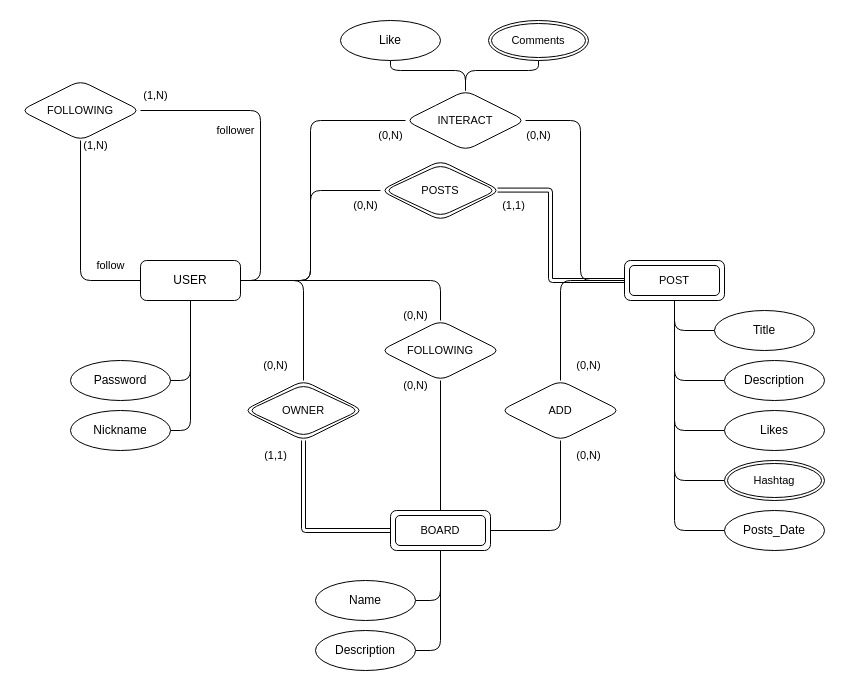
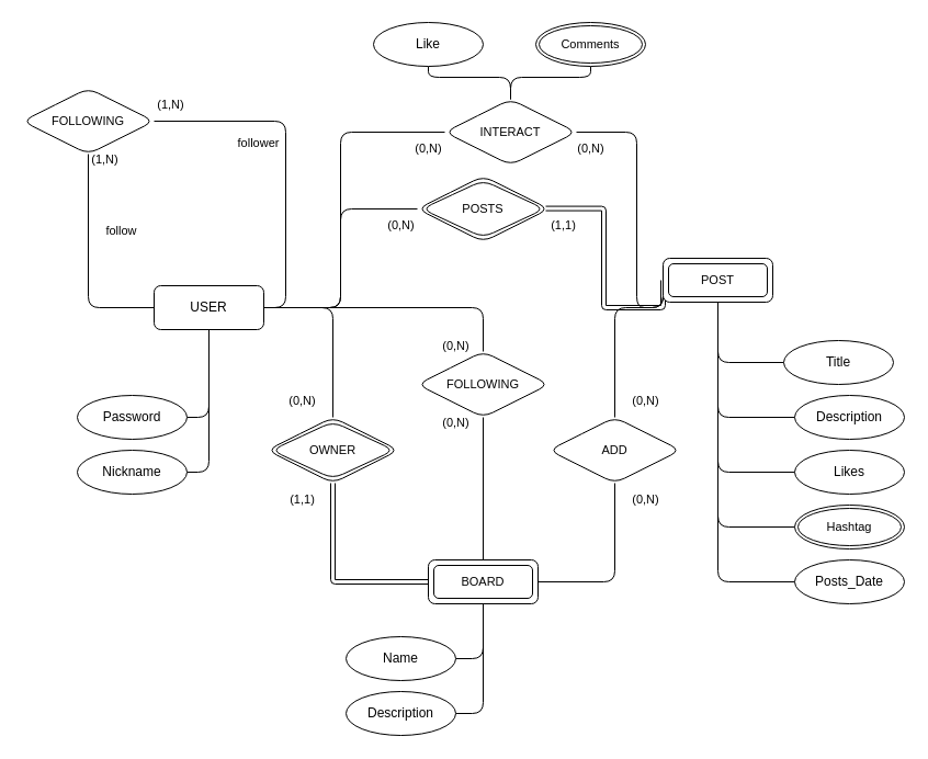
  <mxCell id="0" />
  <mxCell id="1" parent="0" />
  <mxCell id="2" style="edgeStyle=orthogonalEdgeStyle;shape=connector;rounded=1;orthogonalLoop=1;jettySize=auto;html=1;exitX=0.5;exitY=1;exitDx=0;exitDy=0;entryX=1;entryY=0.5;entryDx=0;entryDy=0;labelBackgroundColor=default;strokeColor=default;align=center;verticalAlign=middle;fontFamily=Helvetica;fontSize=11;fontColor=default;endArrow=none;endFill=0;" parent="1" source="9" target="10" edge="1"><mxGeometry relative="1" as="geometry" /></mxCell>
  <mxCell id="3" style="edgeStyle=orthogonalEdgeStyle;shape=connector;rounded=1;orthogonalLoop=1;jettySize=auto;html=1;exitX=0.5;exitY=1;exitDx=0;exitDy=0;entryX=1;entryY=0.5;entryDx=0;entryDy=0;labelBackgroundColor=default;strokeColor=default;align=center;verticalAlign=middle;fontFamily=Helvetica;fontSize=11;fontColor=default;endArrow=none;endFill=0;" parent="1" source="9" target="11" edge="1"><mxGeometry relative="1" as="geometry" /></mxCell>
  <mxCell id="4" style="edgeStyle=orthogonalEdgeStyle;shape=connector;rounded=1;orthogonalLoop=1;jettySize=auto;html=1;exitX=1;exitY=0.5;exitDx=0;exitDy=0;entryX=0;entryY=0.5;entryDx=0;entryDy=0;labelBackgroundColor=default;strokeColor=default;align=center;verticalAlign=middle;fontFamily=Helvetica;fontSize=11;fontColor=default;endArrow=none;endFill=0;" parent="1" source="9" target="35" edge="1"><mxGeometry relative="1" as="geometry"><mxPoint x="380" y="280" as="targetPoint" /></mxGeometry></mxCell>
  <mxCell id="5" style="edgeStyle=orthogonalEdgeStyle;shape=connector;rounded=1;orthogonalLoop=1;jettySize=auto;html=1;exitX=1;exitY=0.5;exitDx=0;exitDy=0;entryX=0;entryY=0.5;entryDx=0;entryDy=0;labelBackgroundColor=default;strokeColor=default;align=center;verticalAlign=middle;fontFamily=Helvetica;fontSize=11;fontColor=default;endArrow=none;endFill=0;" parent="1" source="9" target="29" edge="1"><mxGeometry relative="1" as="geometry"><Array as="points"><mxPoint x="310" y="280" /><mxPoint x="310" y="120" /></Array></mxGeometry></mxCell>
  <mxCell id="6" style="edgeStyle=orthogonalEdgeStyle;shape=connector;rounded=1;orthogonalLoop=1;jettySize=auto;html=1;exitX=1;exitY=0.5;exitDx=0;exitDy=0;entryX=0.5;entryY=0;entryDx=0;entryDy=0;labelBackgroundColor=default;strokeColor=default;align=center;verticalAlign=middle;fontFamily=Helvetica;fontSize=11;fontColor=default;endArrow=none;endFill=0;" parent="1" source="9" target="36" edge="1"><mxGeometry relative="1" as="geometry"><mxPoint x="290" y="390" as="targetPoint" /></mxGeometry></mxCell>
  <mxCell id="7" style="edgeStyle=orthogonalEdgeStyle;shape=connector;rounded=1;orthogonalLoop=1;jettySize=auto;html=1;exitX=1;exitY=0.5;exitDx=0;exitDy=0;entryX=0.5;entryY=0;entryDx=0;entryDy=0;labelBackgroundColor=default;strokeColor=default;align=center;verticalAlign=middle;fontFamily=Helvetica;fontSize=11;fontColor=default;endArrow=none;endFill=0;" parent="1" source="9" target="50" edge="1"><mxGeometry relative="1" as="geometry" /></mxCell>
  <mxCell id="8" style="edgeStyle=orthogonalEdgeStyle;shape=connector;rounded=1;orthogonalLoop=1;jettySize=auto;html=1;exitX=1;exitY=0.5;exitDx=0;exitDy=0;entryX=1;entryY=0.5;entryDx=0;entryDy=0;labelBackgroundColor=default;strokeColor=default;align=center;verticalAlign=middle;fontFamily=Helvetica;fontSize=11;fontColor=default;endArrow=none;endFill=0;" parent="1" source="9" target="54" edge="1"><mxGeometry relative="1" as="geometry" /></mxCell>
  <mxCell id="9" value="USER" style="whiteSpace=wrap;html=1;align=center;rounded=1;" parent="1" vertex="1"><mxGeometry x="140" y="260" width="100" height="40" as="geometry" /></mxCell>
  <mxCell id="10" value="Password" style="ellipse;whiteSpace=wrap;html=1;align=center;rounded=1;" parent="1" vertex="1"><mxGeometry x="70" y="360" width="100" height="40" as="geometry" /></mxCell>
  <mxCell id="11" value="Nickname" style="ellipse;whiteSpace=wrap;html=1;align=center;rounded=1;" parent="1" vertex="1"><mxGeometry x="70" y="410" width="100" height="40" as="geometry" /></mxCell>
  <mxCell id="12" style="edgeStyle=orthogonalEdgeStyle;shape=connector;rounded=1;orthogonalLoop=1;jettySize=auto;html=1;exitX=0;exitY=0.5;exitDx=0;exitDy=0;entryX=0.5;entryY=1;entryDx=0;entryDy=0;labelBackgroundColor=default;strokeColor=default;align=center;verticalAlign=middle;fontFamily=Helvetica;fontSize=11;fontColor=default;endArrow=none;endFill=0;" parent="1" source="13" target="26" edge="1"><mxGeometry relative="1" as="geometry" /></mxCell>
  <mxCell id="13" value="Title" style="ellipse;whiteSpace=wrap;html=1;align=center;rounded=1;" parent="1" vertex="1"><mxGeometry x="714" y="310" width="100" height="40" as="geometry" /></mxCell>
  <mxCell id="14" style="edgeStyle=orthogonalEdgeStyle;shape=connector;rounded=1;orthogonalLoop=1;jettySize=auto;html=1;exitX=0;exitY=0.5;exitDx=0;exitDy=0;entryX=0.5;entryY=1;entryDx=0;entryDy=0;labelBackgroundColor=default;strokeColor=default;align=center;verticalAlign=middle;fontFamily=Helvetica;fontSize=11;fontColor=default;endArrow=none;endFill=0;" parent="1" source="15" target="26" edge="1"><mxGeometry relative="1" as="geometry" /></mxCell>
  <mxCell id="15" value="Description" style="ellipse;whiteSpace=wrap;html=1;align=center;rounded=1;" parent="1" vertex="1"><mxGeometry x="724" y="360" width="100" height="40" as="geometry" /></mxCell>
  <mxCell id="16" style="edgeStyle=orthogonalEdgeStyle;shape=connector;rounded=1;orthogonalLoop=1;jettySize=auto;html=1;exitX=0;exitY=0.5;exitDx=0;exitDy=0;entryX=0.5;entryY=1;entryDx=0;entryDy=0;labelBackgroundColor=default;strokeColor=default;align=center;verticalAlign=middle;fontFamily=Helvetica;fontSize=11;fontColor=default;endArrow=none;endFill=0;" parent="1" source="17" target="26" edge="1"><mxGeometry relative="1" as="geometry" /></mxCell>
  <mxCell id="17" value="Likes" style="ellipse;whiteSpace=wrap;html=1;align=center;rounded=1;" parent="1" vertex="1"><mxGeometry x="724" y="410" width="100" height="40" as="geometry" /></mxCell>
  <mxCell id="18" style="edgeStyle=orthogonalEdgeStyle;shape=connector;rounded=1;orthogonalLoop=1;jettySize=auto;html=1;exitX=0;exitY=0.5;exitDx=0;exitDy=0;entryX=0.5;entryY=1;entryDx=0;entryDy=0;labelBackgroundColor=default;strokeColor=default;align=center;verticalAlign=middle;fontFamily=Helvetica;fontSize=11;fontColor=default;endArrow=none;endFill=0;" parent="1" source="19" target="26" edge="1"><mxGeometry relative="1" as="geometry" /></mxCell>
  <mxCell id="19" value="Hashtag" style="ellipse;shape=doubleEllipse;margin=3;whiteSpace=wrap;html=1;align=center;rounded=1;fontFamily=Helvetica;fontSize=11;fontColor=default;" parent="1" vertex="1"><mxGeometry x="724" y="460" width="100" height="40" as="geometry" /></mxCell>
  <mxCell id="20" style="edgeStyle=orthogonalEdgeStyle;shape=link;rounded=1;orthogonalLoop=1;jettySize=auto;html=1;exitX=0.975;exitY=0.493;exitDx=0;exitDy=0;entryX=0;entryY=0.5;entryDx=0;entryDy=0;labelBackgroundColor=default;strokeColor=default;align=center;verticalAlign=middle;fontFamily=Helvetica;fontSize=11;fontColor=default;endArrow=none;endFill=0;exitPerimeter=0;" parent="1" source="35" target="26" edge="1"><mxGeometry relative="1" as="geometry"><mxPoint x="500" y="280" as="sourcePoint" /><Array as="points"><mxPoint x="550" y="190" /><mxPoint x="550" y="280" /></Array></mxGeometry></mxCell>
  <mxCell id="21" value="(0,N)" style="text;html=1;align=center;verticalAlign=middle;resizable=0;points=[];autosize=1;strokeColor=none;fillColor=none;fontSize=11;fontFamily=Helvetica;fontColor=default;" parent="1" vertex="1"><mxGeometry x="340" y="190" width="50" height="30" as="geometry" /></mxCell>
  <mxCell id="22" value="(1,1)" style="text;html=1;align=center;verticalAlign=middle;resizable=0;points=[];autosize=1;strokeColor=none;fillColor=none;fontSize=11;fontFamily=Helvetica;fontColor=default;" parent="1" vertex="1"><mxGeometry x="488" y="190" width="50" height="30" as="geometry" /></mxCell>
  <mxCell id="23" style="edgeStyle=orthogonalEdgeStyle;shape=connector;rounded=1;orthogonalLoop=1;jettySize=auto;html=1;exitX=0;exitY=0.5;exitDx=0;exitDy=0;entryX=1;entryY=0.5;entryDx=0;entryDy=0;labelBackgroundColor=default;strokeColor=default;align=center;verticalAlign=middle;fontFamily=Helvetica;fontSize=11;fontColor=default;endArrow=none;endFill=0;" parent="1" source="26" target="29" edge="1"><mxGeometry relative="1" as="geometry"><Array as="points"><mxPoint x="580" y="280" /><mxPoint x="580" y="120" /></Array></mxGeometry></mxCell>
  <mxCell id="24" style="edgeStyle=orthogonalEdgeStyle;shape=connector;rounded=1;orthogonalLoop=1;jettySize=auto;html=1;exitX=0;exitY=0.5;exitDx=0;exitDy=0;entryX=0.5;entryY=0;entryDx=0;entryDy=0;labelBackgroundColor=default;strokeColor=default;align=center;verticalAlign=middle;fontFamily=Helvetica;fontSize=11;fontColor=default;endArrow=none;endFill=0;" parent="1" source="26" target="43" edge="1"><mxGeometry relative="1" as="geometry"><Array as="points"><mxPoint x="560" y="280" /><mxPoint x="560" y="380" /></Array></mxGeometry></mxCell>
  <mxCell id="25" style="edgeStyle=orthogonalEdgeStyle;shape=connector;rounded=1;orthogonalLoop=1;jettySize=auto;html=1;exitX=0.5;exitY=1;exitDx=0;exitDy=0;entryX=0;entryY=0.5;entryDx=0;entryDy=0;labelBackgroundColor=default;strokeColor=default;align=center;verticalAlign=middle;fontFamily=Helvetica;fontSize=11;fontColor=default;endArrow=none;endFill=0;" parent="1" source="26" target="46" edge="1"><mxGeometry relative="1" as="geometry" /></mxCell>
- <mxCell id="26" value="POST" style="shape=ext;margin=3;double=1;whiteSpace=wrap;html=1;align=center;rounded=1;fontFamily=Helvetica;fontSize=11;fontColor=default;" parent="1" vertex="1"><mxGeometry x="624" y="260" width="100" height="40" as="geometry" /></mxCell>
+ <mxCell id="26" value="POST" style="shape=ext;margin=3;double=1;whiteSpace=wrap;html=1;align=center;rounded=1;fontFamily=Helvetica;fontSize=11;fontColor=default;" parent="1" vertex="1"><mxGeometry x="604" y="235" width="100" height="40" as="geometry" /></mxCell>
  <mxCell id="27" style="edgeStyle=orthogonalEdgeStyle;shape=connector;rounded=1;orthogonalLoop=1;jettySize=auto;html=1;exitX=0.5;exitY=0;exitDx=0;exitDy=0;entryX=0.5;entryY=1;entryDx=0;entryDy=0;labelBackgroundColor=default;strokeColor=default;align=center;verticalAlign=middle;fontFamily=Helvetica;fontSize=11;fontColor=default;endArrow=none;endFill=0;" parent="1" source="29" target="30" edge="1"><mxGeometry relative="1" as="geometry" /></mxCell>
  <mxCell id="28" style="edgeStyle=orthogonalEdgeStyle;shape=connector;rounded=1;orthogonalLoop=1;jettySize=auto;html=1;exitX=0.5;exitY=0;exitDx=0;exitDy=0;entryX=0.5;entryY=1;entryDx=0;entryDy=0;labelBackgroundColor=default;strokeColor=default;align=center;verticalAlign=middle;fontFamily=Helvetica;fontSize=11;fontColor=default;endArrow=none;endFill=0;" parent="1" source="29" target="31" edge="1"><mxGeometry relative="1" as="geometry" /></mxCell>
  <mxCell id="29" value="INTERACT" style="shape=rhombus;perimeter=rhombusPerimeter;whiteSpace=wrap;html=1;align=center;rounded=1;fontFamily=Helvetica;fontSize=11;fontColor=default;" parent="1" vertex="1"><mxGeometry x="405" y="90" width="120" height="60" as="geometry" /></mxCell>
  <mxCell id="30" value="Like" style="ellipse;whiteSpace=wrap;html=1;align=center;rounded=1;" parent="1" vertex="1"><mxGeometry x="340" y="20" width="100" height="40" as="geometry" /></mxCell>
  <mxCell id="31" value="Comments" style="ellipse;shape=doubleEllipse;margin=3;whiteSpace=wrap;html=1;align=center;rounded=1;fontFamily=Helvetica;fontSize=11;fontColor=default;" parent="1" vertex="1"><mxGeometry x="488" y="20" width="100" height="40" as="geometry" /></mxCell>
  <mxCell id="32" value="(0,N)" style="text;html=1;align=center;verticalAlign=middle;resizable=0;points=[];autosize=1;strokeColor=none;fillColor=none;fontSize=11;fontFamily=Helvetica;fontColor=default;" parent="1" vertex="1"><mxGeometry x="365" y="120" width="50" height="30" as="geometry" /></mxCell>
  <mxCell id="33" value="(0,N)" style="text;html=1;align=center;verticalAlign=middle;resizable=0;points=[];autosize=1;strokeColor=none;fillColor=none;fontSize=11;fontFamily=Helvetica;fontColor=default;" parent="1" vertex="1"><mxGeometry x="513" y="120" width="50" height="30" as="geometry" /></mxCell>
  <mxCell id="34" value="(0,N)" style="text;html=1;align=center;verticalAlign=middle;resizable=0;points=[];autosize=1;strokeColor=none;fillColor=none;fontSize=11;fontFamily=Helvetica;fontColor=default;" parent="1" vertex="1"><mxGeometry x="250" y="350" width="50" height="30" as="geometry" /></mxCell>
  <mxCell id="35" value="POSTS" style="shape=rhombus;double=1;perimeter=rhombusPerimeter;whiteSpace=wrap;html=1;align=center;rounded=1;fontFamily=Helvetica;fontSize=11;fontColor=default;" parent="1" vertex="1"><mxGeometry x="380" y="160" width="120" height="60" as="geometry" /></mxCell>
  <mxCell id="36" value="OWNER" style="shape=rhombus;double=1;perimeter=rhombusPerimeter;whiteSpace=wrap;html=1;align=center;rounded=1;fontFamily=Helvetica;fontSize=11;fontColor=default;" parent="1" vertex="1"><mxGeometry x="243" y="380" width="120" height="60" as="geometry" /></mxCell>
  <mxCell id="37" style="edgeStyle=orthogonalEdgeStyle;shape=link;rounded=1;orthogonalLoop=1;jettySize=auto;html=1;exitX=0;exitY=0.5;exitDx=0;exitDy=0;entryX=0.5;entryY=1;entryDx=0;entryDy=0;labelBackgroundColor=default;strokeColor=default;align=center;verticalAlign=middle;fontFamily=Helvetica;fontSize=11;fontColor=default;endArrow=none;endFill=0;" parent="1" source="41" target="36" edge="1"><mxGeometry relative="1" as="geometry" /></mxCell>
  <mxCell id="38" style="edgeStyle=orthogonalEdgeStyle;shape=connector;rounded=1;orthogonalLoop=1;jettySize=auto;html=1;exitX=1;exitY=0.5;exitDx=0;exitDy=0;entryX=0.5;entryY=1;entryDx=0;entryDy=0;labelBackgroundColor=default;strokeColor=default;align=center;verticalAlign=middle;fontFamily=Helvetica;fontSize=11;fontColor=default;endArrow=none;endFill=0;" parent="1" source="41" target="43" edge="1"><mxGeometry relative="1" as="geometry" /></mxCell>
  <mxCell id="39" style="edgeStyle=orthogonalEdgeStyle;shape=connector;rounded=1;orthogonalLoop=1;jettySize=auto;html=1;exitX=0.5;exitY=1;exitDx=0;exitDy=0;entryX=1;entryY=0.5;entryDx=0;entryDy=0;labelBackgroundColor=default;strokeColor=default;align=center;verticalAlign=middle;fontFamily=Helvetica;fontSize=11;fontColor=default;endArrow=none;endFill=0;" parent="1" source="41" target="47" edge="1"><mxGeometry relative="1" as="geometry" /></mxCell>
  <mxCell id="40" style="edgeStyle=orthogonalEdgeStyle;shape=connector;rounded=1;orthogonalLoop=1;jettySize=auto;html=1;exitX=0.5;exitY=1;exitDx=0;exitDy=0;entryX=1;entryY=0.5;entryDx=0;entryDy=0;labelBackgroundColor=default;strokeColor=default;align=center;verticalAlign=middle;fontFamily=Helvetica;fontSize=11;fontColor=default;endArrow=none;endFill=0;" parent="1" source="41" target="48" edge="1"><mxGeometry relative="1" as="geometry" /></mxCell>
  <mxCell id="41" value="BOARD" style="shape=ext;margin=3;double=1;whiteSpace=wrap;html=1;align=center;rounded=1;fontFamily=Helvetica;fontSize=11;fontColor=default;" parent="1" vertex="1"><mxGeometry x="390" y="510" width="100" height="40" as="geometry" /></mxCell>
  <mxCell id="42" value="(1,1)" style="text;html=1;align=center;verticalAlign=middle;resizable=0;points=[];autosize=1;strokeColor=none;fillColor=none;fontSize=11;fontFamily=Helvetica;fontColor=default;" parent="1" vertex="1"><mxGeometry x="250" y="440" width="50" height="30" as="geometry" /></mxCell>
  <mxCell id="43" value="ADD" style="shape=rhombus;perimeter=rhombusPerimeter;whiteSpace=wrap;html=1;align=center;rounded=1;fontFamily=Helvetica;fontSize=11;fontColor=default;" parent="1" vertex="1"><mxGeometry x="500" y="380" width="120" height="60" as="geometry" /></mxCell>
  <mxCell id="44" value="(0,N)" style="text;html=1;align=center;verticalAlign=middle;resizable=0;points=[];autosize=1;strokeColor=none;fillColor=none;fontSize=11;fontFamily=Helvetica;fontColor=default;" parent="1" vertex="1"><mxGeometry x="563" y="440" width="50" height="30" as="geometry" /></mxCell>
  <mxCell id="45" value="(0,N)" style="text;html=1;align=center;verticalAlign=middle;resizable=0;points=[];autosize=1;strokeColor=none;fillColor=none;fontSize=11;fontFamily=Helvetica;fontColor=default;" parent="1" vertex="1"><mxGeometry x="563" y="350" width="50" height="30" as="geometry" /></mxCell>
  <mxCell id="46" value="Posts_Date" style="ellipse;whiteSpace=wrap;html=1;align=center;rounded=1;" parent="1" vertex="1"><mxGeometry x="724" y="510" width="100" height="40" as="geometry" /></mxCell>
  <mxCell id="47" value="Name" style="ellipse;whiteSpace=wrap;html=1;align=center;rounded=1;" parent="1" vertex="1"><mxGeometry x="315" y="580" width="100" height="40" as="geometry" /></mxCell>
  <mxCell id="48" value="Description" style="ellipse;whiteSpace=wrap;html=1;align=center;rounded=1;" parent="1" vertex="1"><mxGeometry x="315" y="630" width="100" height="40" as="geometry" /></mxCell>
  <mxCell id="49" style="edgeStyle=orthogonalEdgeStyle;shape=connector;rounded=1;orthogonalLoop=1;jettySize=auto;html=1;exitX=0.5;exitY=1;exitDx=0;exitDy=0;entryX=0.5;entryY=0;entryDx=0;entryDy=0;labelBackgroundColor=default;strokeColor=default;align=center;verticalAlign=middle;fontFamily=Helvetica;fontSize=11;fontColor=default;endArrow=none;endFill=0;" parent="1" source="50" target="41" edge="1"><mxGeometry relative="1" as="geometry" /></mxCell>
  <mxCell id="50" value="FOLLOWING" style="shape=rhombus;perimeter=rhombusPerimeter;whiteSpace=wrap;html=1;align=center;rounded=1;fontFamily=Helvetica;fontSize=11;fontColor=default;" parent="1" vertex="1"><mxGeometry x="380" y="320" width="120" height="60" as="geometry" /></mxCell>
  <mxCell id="51" value="(0,N)" style="text;html=1;align=center;verticalAlign=middle;resizable=0;points=[];autosize=1;strokeColor=none;fillColor=none;fontSize=11;fontFamily=Helvetica;fontColor=default;" parent="1" vertex="1"><mxGeometry x="390" y="300" width="50" height="30" as="geometry" /></mxCell>
  <mxCell id="52" value="(0,N)" style="text;html=1;align=center;verticalAlign=middle;resizable=0;points=[];autosize=1;strokeColor=none;fillColor=none;fontSize=11;fontFamily=Helvetica;fontColor=default;" parent="1" vertex="1"><mxGeometry x="390" y="370" width="50" height="30" as="geometry" /></mxCell>
  <mxCell id="53" style="edgeStyle=orthogonalEdgeStyle;shape=connector;rounded=1;orthogonalLoop=1;jettySize=auto;html=1;exitX=0.5;exitY=1;exitDx=0;exitDy=0;entryX=0;entryY=0.5;entryDx=0;entryDy=0;labelBackgroundColor=default;strokeColor=default;align=center;verticalAlign=middle;fontFamily=Helvetica;fontSize=11;fontColor=default;endArrow=none;endFill=0;" parent="1" source="54" target="9" edge="1"><mxGeometry relative="1" as="geometry" /></mxCell>
  <mxCell id="54" value="FOLLOWING" style="shape=rhombus;perimeter=rhombusPerimeter;whiteSpace=wrap;html=1;align=center;rounded=1;fontFamily=Helvetica;fontSize=11;fontColor=default;" parent="1" vertex="1"><mxGeometry x="20" y="80" width="120" height="60" as="geometry" /></mxCell>
  <mxCell id="55" value="follower" style="text;html=1;align=center;verticalAlign=middle;resizable=0;points=[];autosize=1;strokeColor=none;fillColor=none;fontSize=11;fontFamily=Helvetica;fontColor=default;" parent="1" vertex="1"><mxGeometry x="205" y="115" width="60" height="30" as="geometry" /></mxCell>
- <mxCell id="56" value="follow" style="text;html=1;align=center;verticalAlign=middle;resizable=0;points=[];autosize=1;strokeColor=none;fillColor=none;fontSize=11;fontFamily=Helvetica;fontColor=default;" parent="1" vertex="1"><mxGeometry x="85" y="250" width="50" height="30" as="geometry" /></mxCell>
+ <mxCell id="56" value="follow" style="text;html=1;align=center;verticalAlign=middle;resizable=0;points=[];autosize=1;strokeColor=none;fillColor=none;fontSize=11;fontFamily=Helvetica;fontColor=default;" parent="1" vertex="1"><mxGeometry x="85" y="195" width="50" height="30" as="geometry" /></mxCell>
  <mxCell id="57" value="(1,N)" style="text;html=1;align=center;verticalAlign=middle;resizable=0;points=[];autosize=1;strokeColor=none;fillColor=none;fontSize=11;fontFamily=Helvetica;fontColor=default;" parent="1" vertex="1"><mxGeometry x="130" y="80" width="50" height="30" as="geometry" /></mxCell>
  <mxCell id="58" value="(1,N)" style="text;html=1;align=center;verticalAlign=middle;resizable=0;points=[];autosize=1;strokeColor=none;fillColor=none;fontSize=11;fontFamily=Helvetica;fontColor=default;" parent="1" vertex="1"><mxGeometry x="70" y="130" width="50" height="30" as="geometry" /></mxCell>
